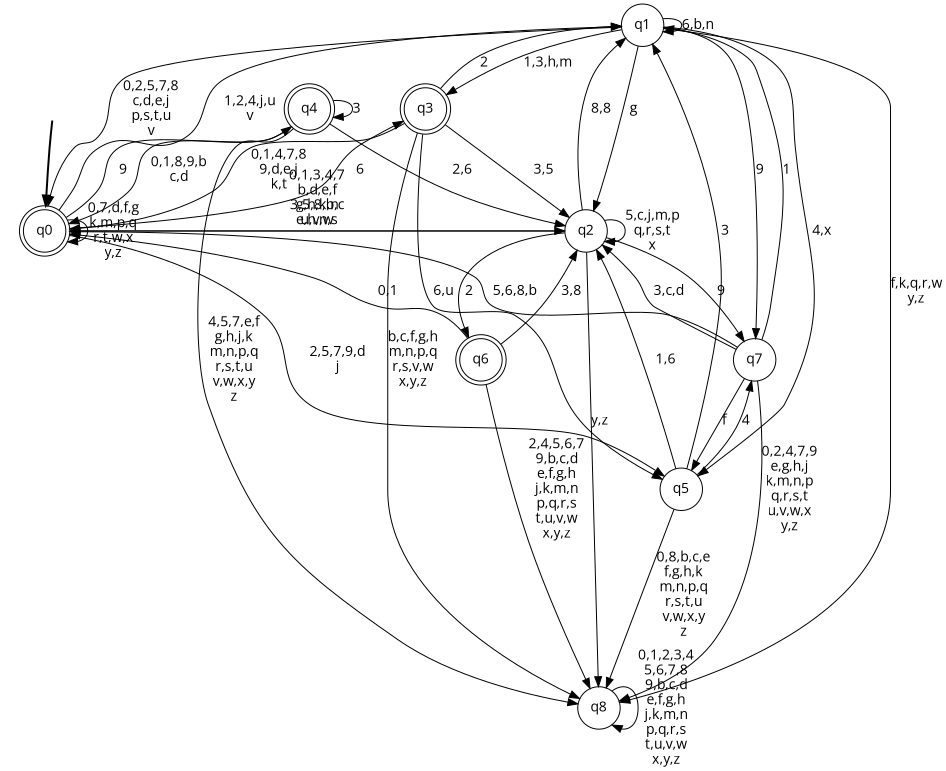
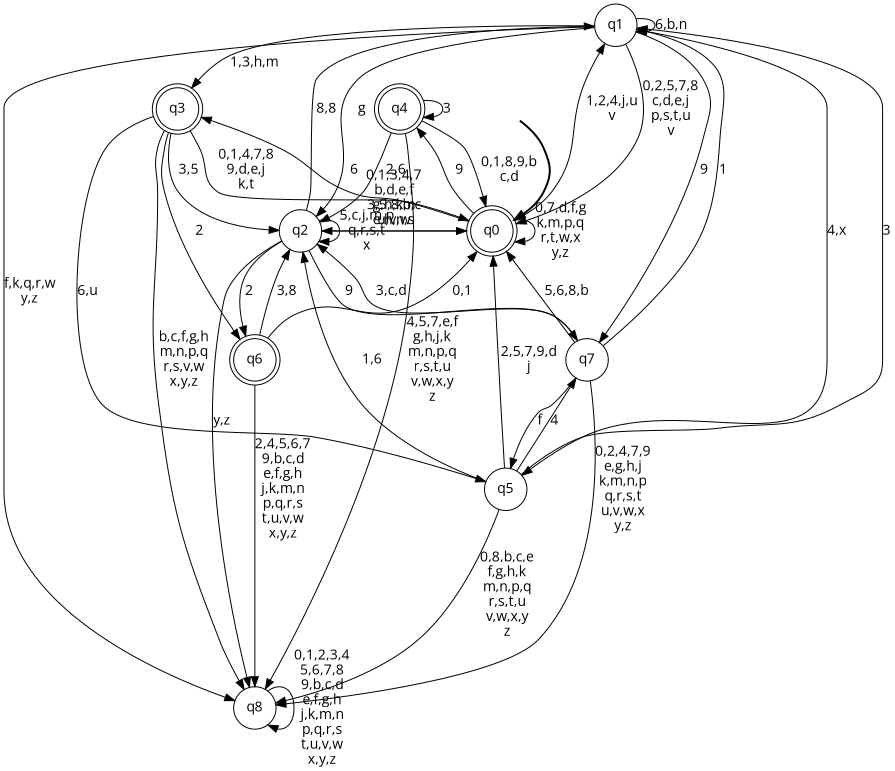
  digraph {
    fontname="Open Sans"
    rankdir=TB
    node [fontname="Open Sans" shape=circle style="rounded,filled" color=black fillcolor=white]
    edge [fontname="Open Sans"]
    __start0 [height=0 shape=none style=invis width=0 color="" fillcolor=""]
    n2 [label=q0 shape=doublecircle]
    n3 [label=q1]
    n4 [label=q2]
    n5 [label=q3 shape=doublecircle]
    n6 [label=q4 shape=doublecircle]
    n7 [label=q5 style=filled]
    n8 [label=q7]
    n9 [label=q8 style=filled]
    n10 [label=q6 shape=doublecircle]
    subgraph cluster_1 {
      nodesep=0.15
      ranksep=0.15
      style=invis
      __start0
      n2
    }
    __start0 -> n2 [penwidth=2]
    n2 -> n2 [label="0,7,d,f,g\nk,m,p,q\nr,t,w,x\ny,z"]
    n2 -> n3 [label="1,2,4,j,u\nv"]
    n2 -> n4 [label="3,5,8,b,c\ne,h,n,s"]
    n2 -> n5 [label=6]
    n2 -> n6 [label=9]
    n3 -> n2 [label="0,2,5,7,8\nc,d,e,j\np,s,t,u\nv"]
    n3 -> n3 [label="6,b,n"]
    n3 -> n4 [label=g]
    n3 -> n5 [label="1,3,h,m"]
    n3 -> n7 [label="4,x"]
    n3 -> n8 [label=9]
    n3 -> n9 [label="f,k,q,r,w\ny,z"]
    n4 -> n2 [label="0,1,3,4,7\nb,d,e,f\ng,h,k,n\nu,v,w"]
    n4 -> n3 [label="8,8"]
    n4 -> n4 [label="5,c,j,m,p\nq,r,s,t\nx"]
    n4 -> n8 [label=9]
    n4 -> n9 [label="y,z"]
    n4 -> n10 [label=2]
    n5 -> n2 [label="0,1,4,7,8\n9,d,e,j\nk,t"]
-   n5 -> n3 [label=2]
+   n5 -> n10 [label=2]
    n5 -> n4 [label="3,5"]
    n5 -> n7 [label="6,u"]
    n5 -> n9 [label="b,c,f,g,h\nm,n,p,q\nr,s,v,w\nx,y,z"]
    n6 -> n2 [label="0,1,8,9,b\nc,d"]
    n6 -> n4 [label="2,6"]
    n6 -> n6 [label=3]
    n6 -> n9 [label="4,5,7,e,f\ng,h,j,k\nm,n,p,q\nr,s,t,u\nv,w,x,y\nz"]
-   n2 -> n7 [label="2,5,7,9,d\nj"]
+   n7 -> n2 [label="2,5,7,9,d\nj"]
    n7 -> n3 [label=3]
    n7 -> n4 [label="1,6"]
    n7 -> n8 [label=4]
    n7 -> n9 [label="0,8,b,c,e\nf,g,h,k\nm,n,p,q\nr,s,t,u\nv,w,x,y\nz"]
    n8 -> n2 [label="5,6,8,b"]
    n8 -> n3 [label=1]
    n8 -> n4 [label="3,c,d"]
    n8 -> n7 [label=f]
    n8 -> n9 [label="0,2,4,7,9\ne,g,h,j\nk,m,n,p\nq,r,s,t\nu,v,w,x\ny,z"]
    n9 -> n9 [label="0,1,2,3,4\n5,6,7,8\n9,b,c,d\ne,f,g,h\nj,k,m,n\np,q,r,s\nt,u,v,w\nx,y,z"]
    n10 -> n2 [label="0,1"]
    n10 -> n4 [label="3,8"]
    n10 -> n9 [label="2,4,5,6,7\n9,b,c,d\ne,f,g,h\nj,k,m,n\np,q,r,s\nt,u,v,w\nx,y,z"]
  }
